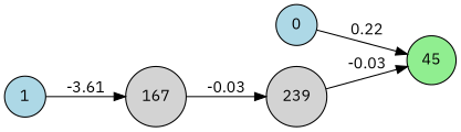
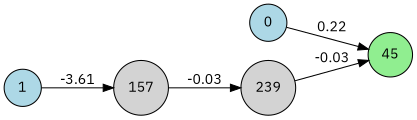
  digraph {
    fontname="IBM Plex Sans"
    rankdir=LR
    node [fillcolor=lightblue fontname="IBM Plex Sans" shape=circle style=filled]
    edge [fontname="IBM Plex Sans"]
    n1 [label=0]
    n2 [fillcolor=lightgreen label=45]
-   n3 [fillcolor=lightgray label=167]
+   n3 [fillcolor=lightgray label=157]
    n4 [fillcolor=lightgray label=239]
    n5 [label=1]
    n1 -> n2 [label=0.22]
    n3 -> n4 [label=-0.03]
    n4 -> n2 [label=-0.03]
    n5 -> n3 [label=-3.61]
  }
